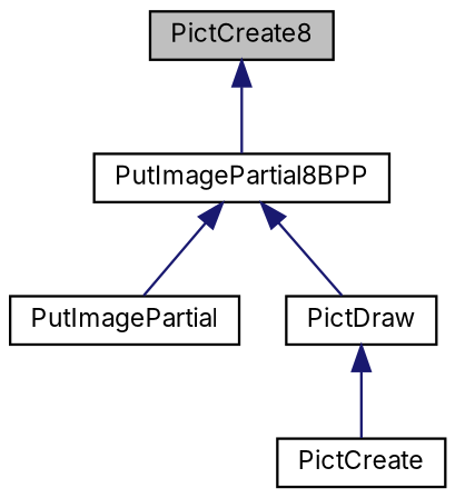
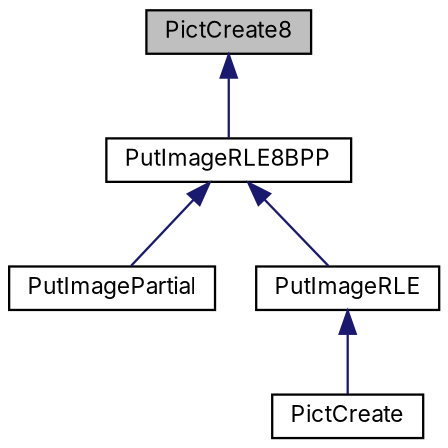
  digraph {
    fontname=Inter
    rankdir=TB
    node [color=black fillcolor=white fontname=Inter fontsize=10 shape=record style=filled]
    edge [color=midnightblue dir=back fontname=Inter fontsize=10 labelfontname=Helvetica labelfontsize=10 style=solid]
    n1 [fillcolor=grey75 fontcolor=black height=0.2 label=PictCreate8 width=0.4]
-   n2 [height=0.2 label=PutImagePartial8BPP width=0.4]
+   n2 [height=0.2 label=PutImageRLE8BPP width=0.4]
    n3 [height=0.2 label=PutImagePartial width=0.4]
-   n4 [height=0.2 label=PictDraw width=0.4]
+   n4 [height=0.2 label=PutImageRLE width=0.4]
    n5 [height=0.2 label=PictCreate width=0.4]
    n1 -> n2
    n2 -> n3
    n2 -> n4
    n4 -> n5
  }
